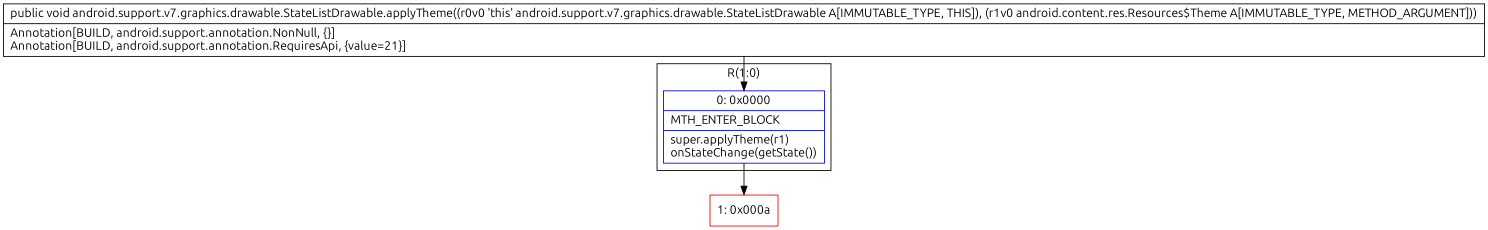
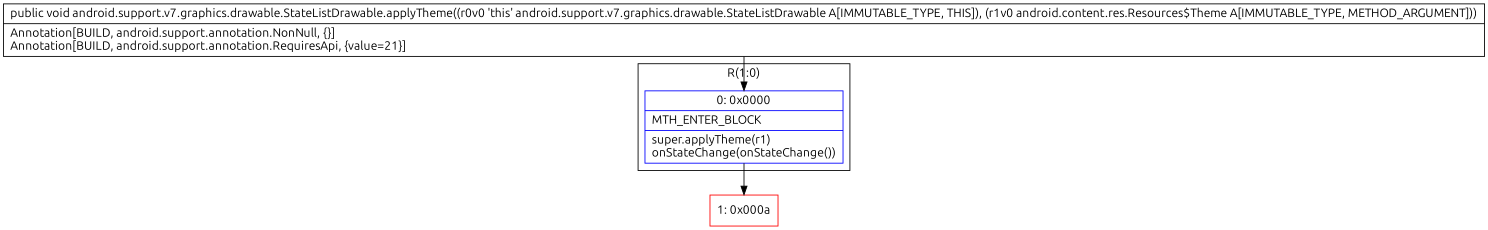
  digraph {
    fontname=Ubuntu
    node [shape=record fontname=Ubuntu]
    edge [fontname=Ubuntu]
-   n1 [color=blue label="{0\:\ 0x0000|MTH_ENTER_BLOCK\l|super.applyTheme(r1)\lonStateChange(getState())\l}"]
+   n1 [color=blue label="{0\:\ 0x0000|MTH_ENTER_BLOCK\l|super.applyTheme(r1)\lonStateChange(onStateChange())\l}"]
    n2 [color=red label="{1\:\ 0x000a}"]
    n3 [label="{public void android.support.v7.graphics.drawable.StateListDrawable.applyTheme((r0v0 'this' android.support.v7.graphics.drawable.StateListDrawable A[IMMUTABLE_TYPE, THIS]), (r1v0 android.content.res.Resources$Theme A[IMMUTABLE_TYPE, METHOD_ARGUMENT]))  | Annotation[BUILD, android.support.annotation.NonNull, \{\}]\lAnnotation[BUILD, android.support.annotation.RequiresApi, \{value=21\}]\l}"]
    subgraph cluster_1 {
      label="R(1:0)"
      n1
    }
    n1 -> n2
    n3 -> n1
  }
